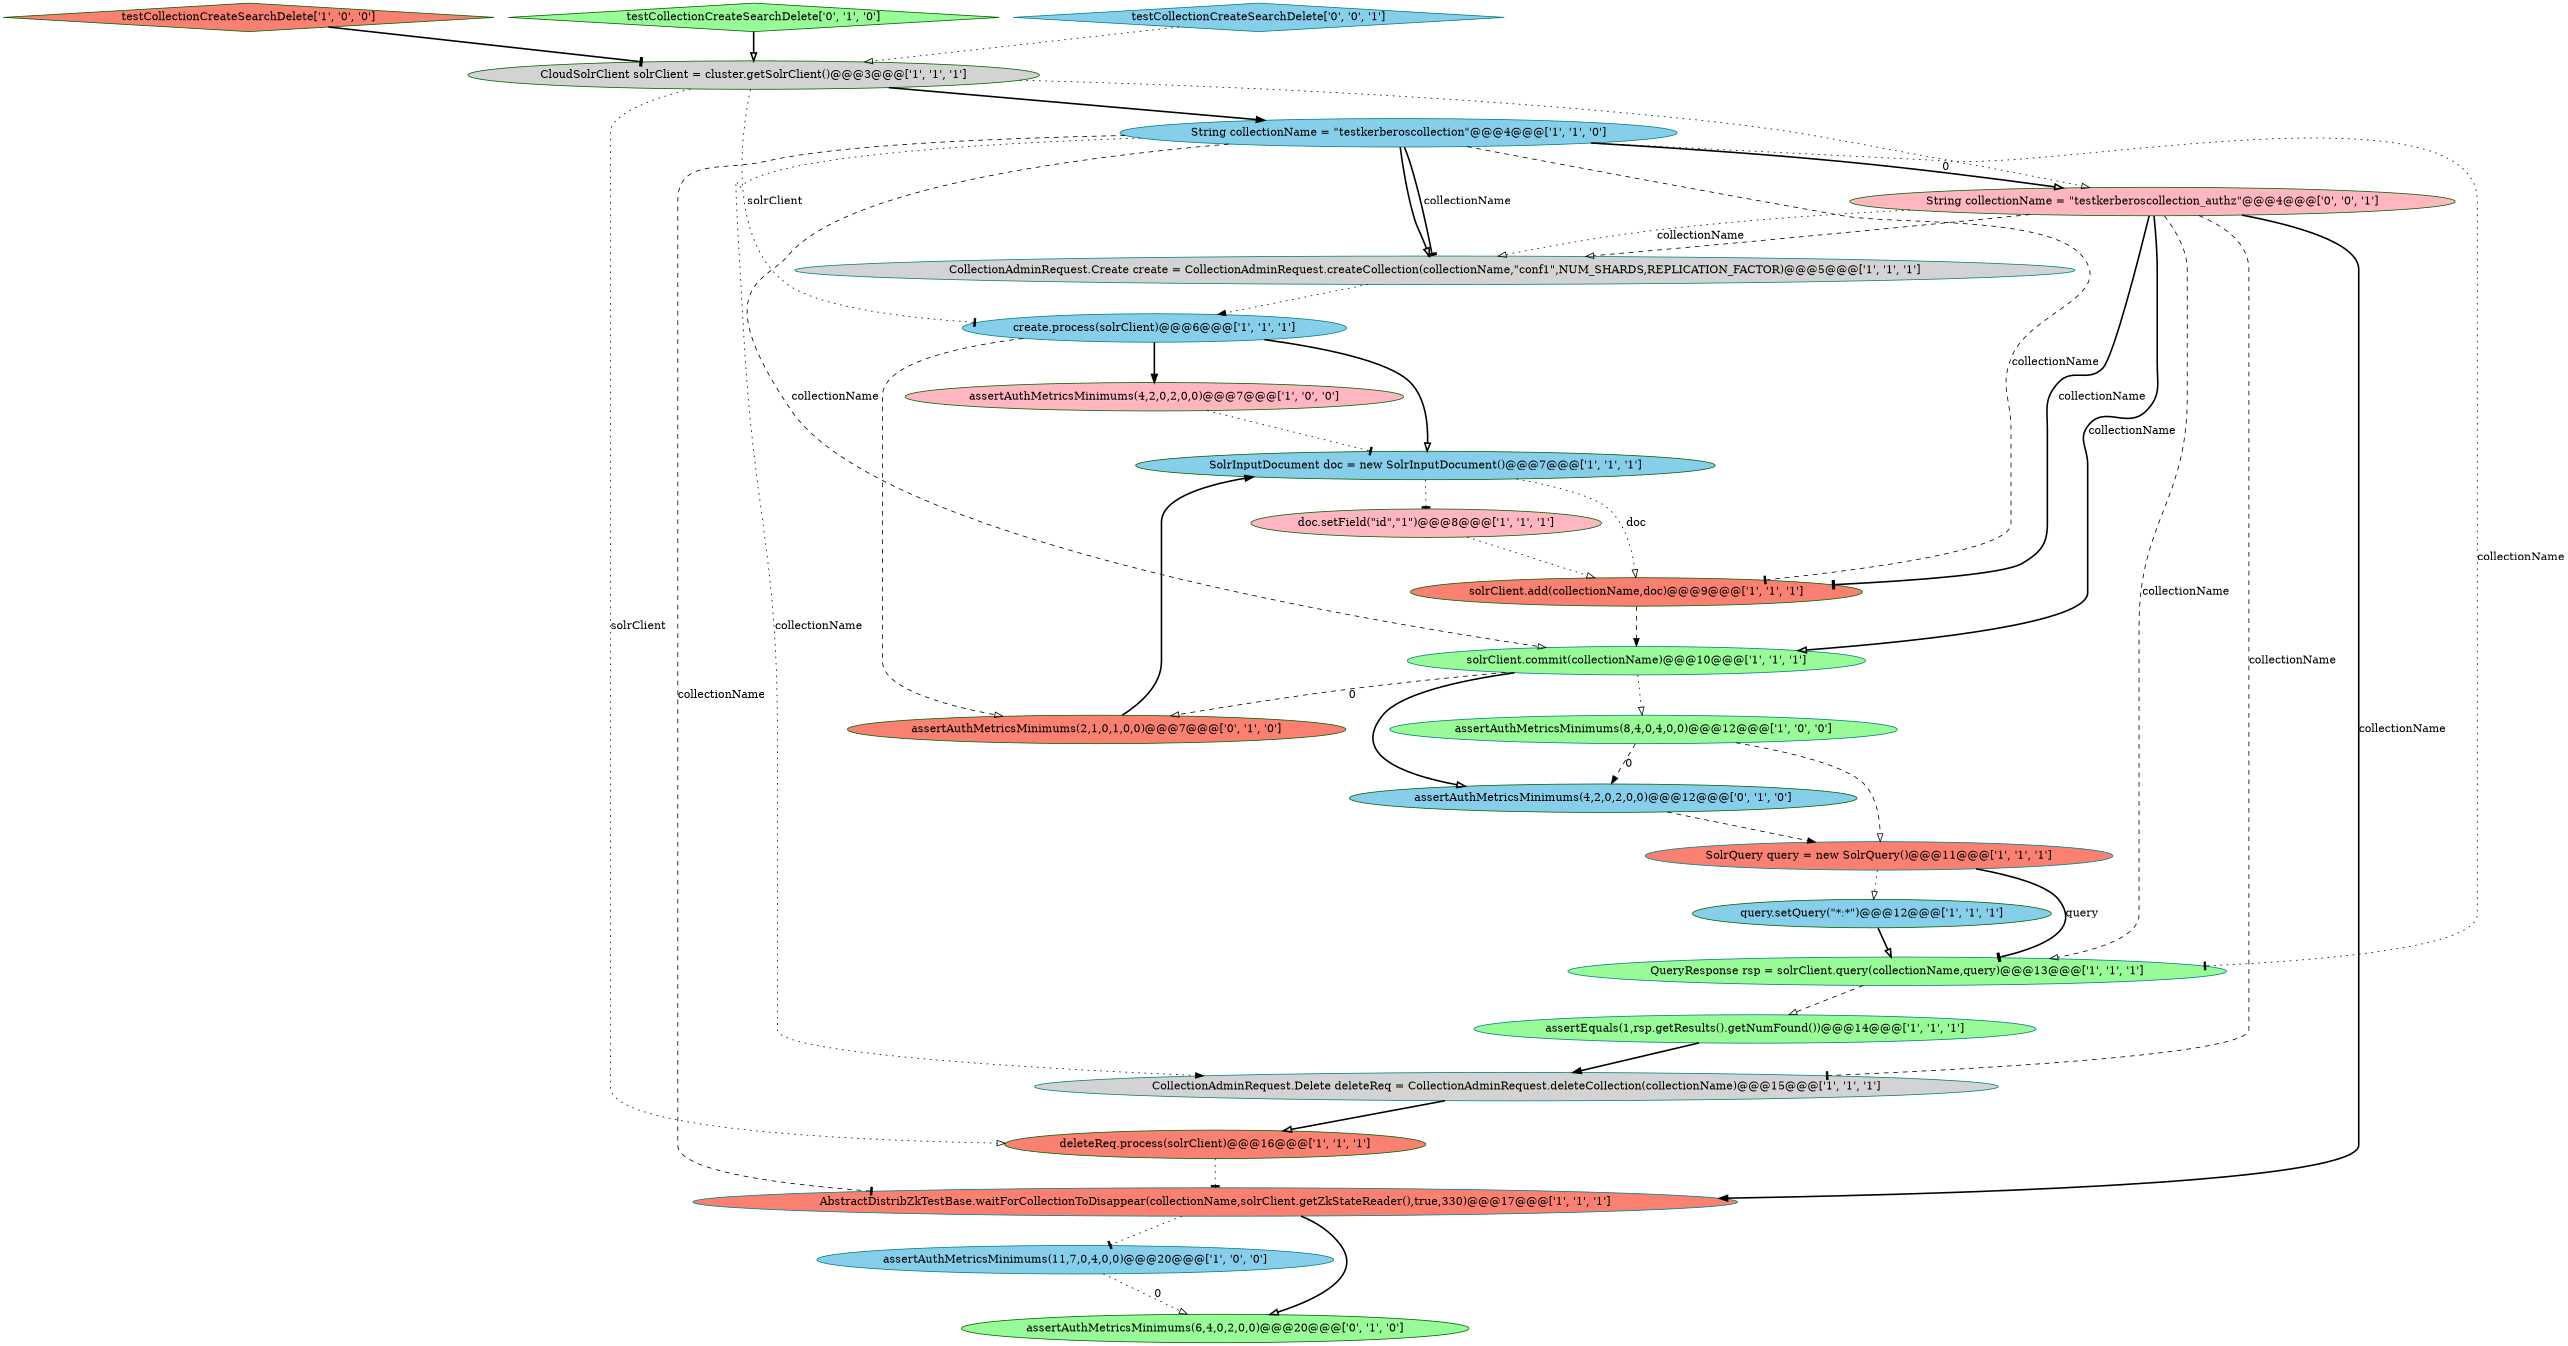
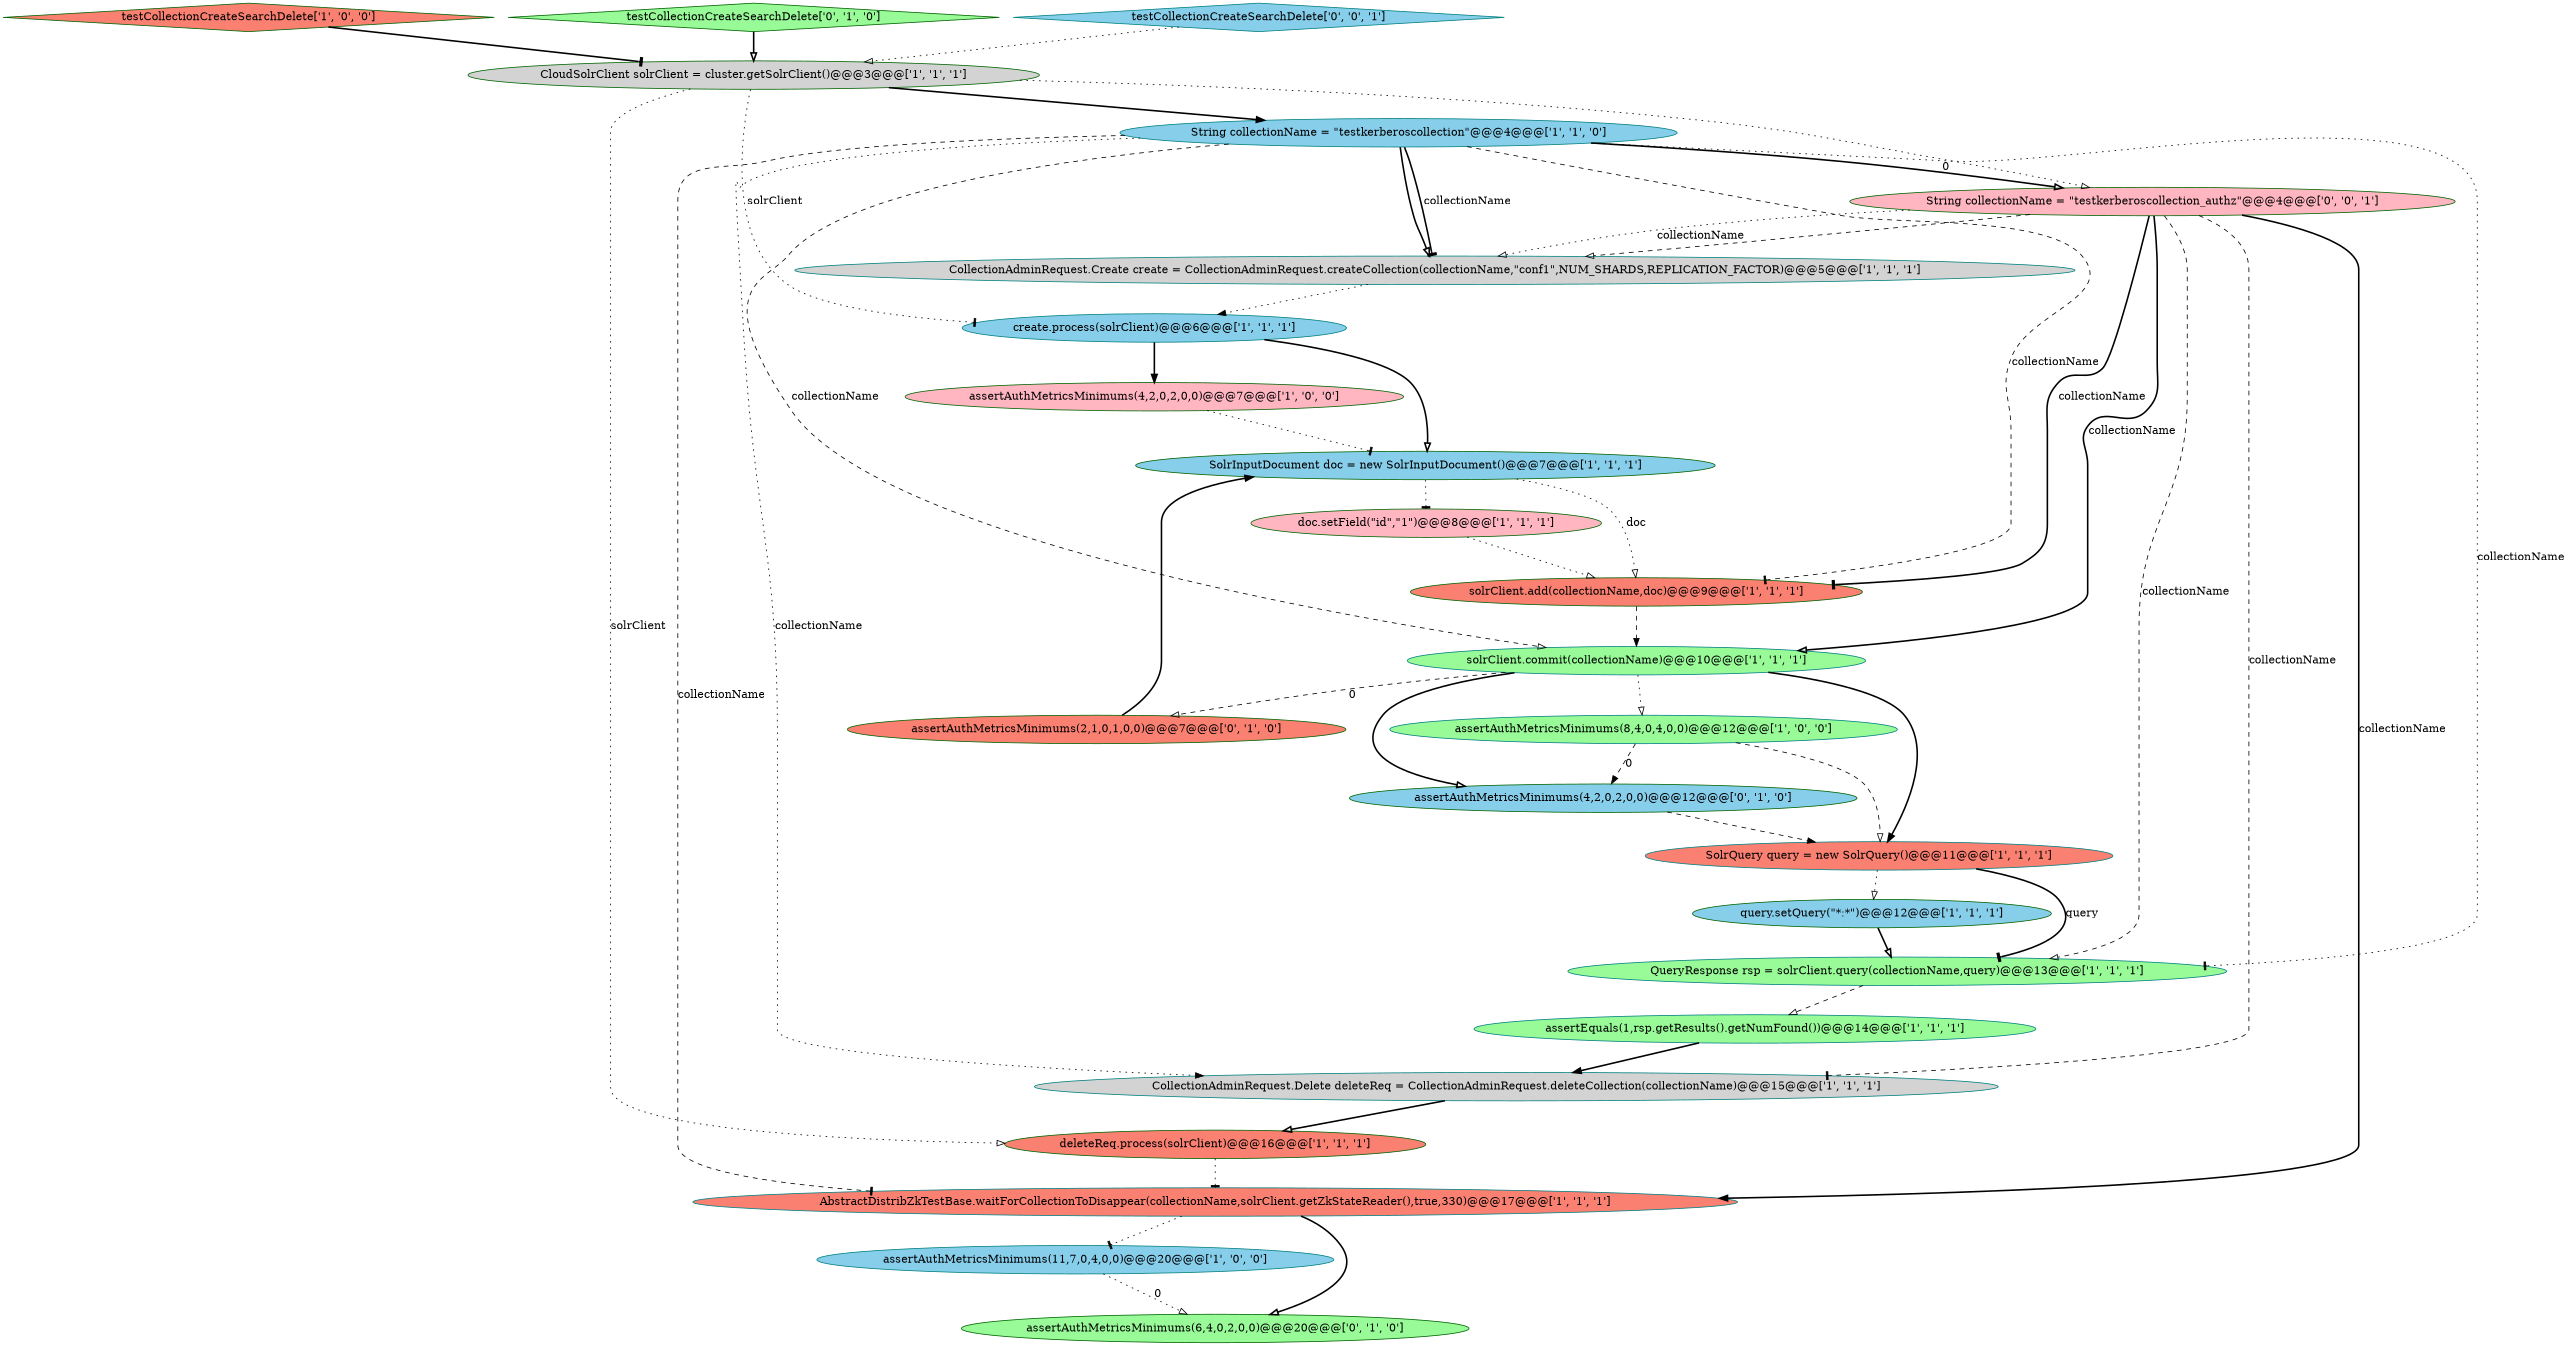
  digraph {
    node [color=darkgreen fillcolor=skyblue shape=ellipse style=filled]
    edge [arrowhead=onormal style=bold]
    n1 [fillcolor=lightgrey label="CloudSolrClient solrClient = cluster.getSolrClient()@@@3@@@['1', '1', '1']"]
    n2 [color=teal label="create.process(solrClient)@@@6@@@['1', '1', '1']"]
    n3 [color=teal label="String collectionName = \"testkerberoscollection\"@@@4@@@['1', '1', '0']"]
    n4 [fillcolor=salmon label="deleteReq.process(solrClient)@@@16@@@['1', '1', '1']"]
    n5 [fillcolor=lightpink label="String collectionName = \"testkerberoscollection_authz\"@@@4@@@['0', '0', '1']"]
    n6 [label="SolrInputDocument doc = new SolrInputDocument()@@@7@@@['1', '1', '1']"]
    n7 [fillcolor=salmon label="assertAuthMetricsMinimums(2,1,0,1,0,0)@@@7@@@['0', '1', '0']"]
    n8 [fillcolor=lightpink label="assertAuthMetricsMinimums(4,2,0,2,0,0)@@@7@@@['1', '0', '0']"]
    n9 [color=teal fillcolor=salmon label="AbstractDistribZkTestBase.waitForCollectionToDisappear(collectionName,solrClient.getZkStateReader(),true,330)@@@17@@@['1', '1', '1']"]
    n10 [fillcolor=salmon label="solrClient.add(collectionName,doc)@@@9@@@['1', '1', '1']"]
    n11 [color=teal fillcolor=lightgrey label="CollectionAdminRequest.Create create = CollectionAdminRequest.createCollection(collectionName,\"conf1\",NUM_SHARDS,REPLICATION_FACTOR)@@@5@@@['1', '1', '1']"]
    n12 [color=teal fillcolor=lightgrey label="CollectionAdminRequest.Delete deleteReq = CollectionAdminRequest.deleteCollection(collectionName)@@@15@@@['1', '1', '1']"]
    n13 [color=teal fillcolor=palegreen label="QueryResponse rsp = solrClient.query(collectionName,query)@@@13@@@['1', '1', '1']"]
    n14 [color=teal fillcolor=palegreen label="solrClient.commit(collectionName)@@@10@@@['1', '1', '1']"]
    n15 [color=teal label="assertAuthMetricsMinimums(11,7,0,4,0,0)@@@20@@@['1', '0', '0']"]
    n16 [fillcolor=palegreen label="assertAuthMetricsMinimums(6,4,0,2,0,0)@@@20@@@['0', '1', '0']"]
    n17 [fillcolor=lightpink label="doc.setField(\"id\",\"1\")@@@8@@@['1', '1', '1']"]
    n18 [color=teal fillcolor=palegreen label="assertEquals(1,rsp.getResults().getNumFound())@@@14@@@['1', '1', '1']"]
    n19 [color=teal fillcolor=salmon label="SolrQuery query = new SolrQuery()@@@11@@@['1', '1', '1']"]
    n20 [label="assertAuthMetricsMinimums(4,2,0,2,0,0)@@@12@@@['0', '1', '0']"]
    n21 [color=teal fillcolor=palegreen label="assertAuthMetricsMinimums(8,4,0,4,0,0)@@@12@@@['1', '0', '0']"]
    n22 [label="query.setQuery(\"*:*\")@@@12@@@['1', '1', '1']"]
    n23 [fillcolor=salmon label="testCollectionCreateSearchDelete['1', '0', '0']" shape=diamond]
    n24 [fillcolor=palegreen label="testCollectionCreateSearchDelete['0', '1', '0']" shape=diamond]
    n25 [color=teal label="testCollectionCreateSearchDelete['0', '0', '1']" shape=diamond]
    n1 -> n2 [arrowhead=tee label=solrClient style=dotted]
    n1 -> n3 [arrowhead=normal]
    n1 -> n4 [label=solrClient style=dotted]
    n1 -> n5 [style=dotted]
    n2 -> n6
-   n2 -> n7 [style=dashed]
    n2 -> n8 [arrowhead=normal]
    n3 -> n5 [label=0]
    n3 -> n9 [arrowhead=tee label=collectionName style=dashed]
    n3 -> n10 [arrowhead=tee label=collectionName style=dashed]
    n3 -> n11 [arrowhead=tee label=collectionName]
    n3 -> n11
    n3 -> n12 [arrowhead=normal label=collectionName style=dotted]
    n3 -> n13 [arrowhead=tee label=collectionName style=dotted]
    n3 -> n14 [label=collectionName style=dashed]
    n4 -> n9 [arrowhead=tee style=dotted]
    n5 -> n9 [arrowhead=normal label=collectionName]
    n5 -> n10 [arrowhead=tee label=collectionName]
    n5 -> n11 [style=dashed]
    n5 -> n11 [label=collectionName style=dotted]
    n5 -> n12 [arrowhead=tee label=collectionName style=dashed]
    n5 -> n13 [label=collectionName style=dashed]
    n5 -> n14 [label=collectionName]
    n6 -> n10 [label=doc style=dotted]
    n6 -> n17 [arrowhead=tee style=dotted]
    n7 -> n6 [arrowhead=normal]
    n8 -> n6 [arrowhead=tee style=dotted]
    n9 -> n15 [arrowhead=tee style=dotted]
    n9 -> n16
    n10 -> n14 [arrowhead=normal style=dashed]
    n11 -> n2 [arrowhead=normal style=dotted]
    n12 -> n4
    n13 -> n18 [style=dashed]
    n14 -> n7 [label=0 style=dashed]
+   n14 -> n19 [arrowhead=normal]
    n14 -> n20
    n14 -> n21 [style=dotted]
    n15 -> n16 [label=0 style=dotted]
    n17 -> n10 [style=dotted]
    n18 -> n12 [arrowhead=normal]
    n19 -> n13 [arrowhead=tee label=query]
    n19 -> n22 [style=dotted]
    n20 -> n19 [arrowhead=normal style=dashed]
    n21 -> n19 [style=dashed]
    n21 -> n20 [arrowhead=normal label=0 style=dashed]
    n22 -> n13
    n23 -> n1 [arrowhead=tee]
    n24 -> n1
    n25 -> n1 [style=dotted]
  }
